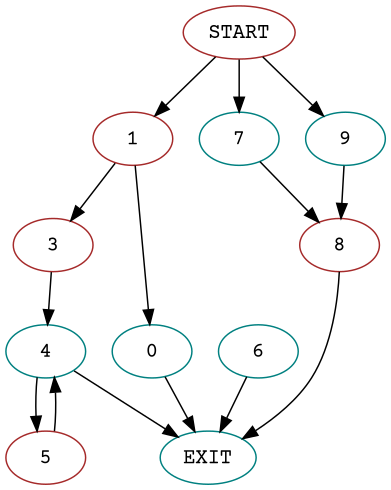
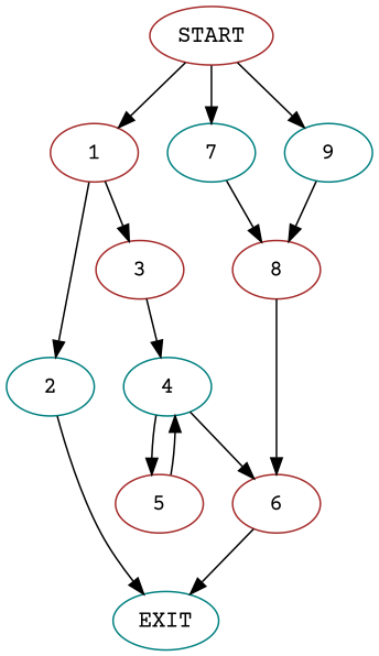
  digraph {
    fontname="Courier Prime"
    node [color=brown fontname="Courier Prime"]
    edge [fontname="Courier Prime"]
    n1 [label=START]
    1
    7 [color=teal]
    9 [color=teal]
-   2 [color=teal label=0]
+   2 [color=teal]
    3
    8
    n8 [color=teal label=EXIT]
    4 [color=teal]
    5
-   6 [color=teal]
+   6
    n1 -> 1
    n1 -> 7
    n1 -> 9
    1 -> 2
    1 -> 3
    7 -> 8
    9 -> 8
    2 -> n8
    3 -> 4
-   8 -> n8
+   8 -> 6
    4 -> 5
-   4 -> n8
+   4 -> 6
    5 -> 4
    6 -> n8
  }
